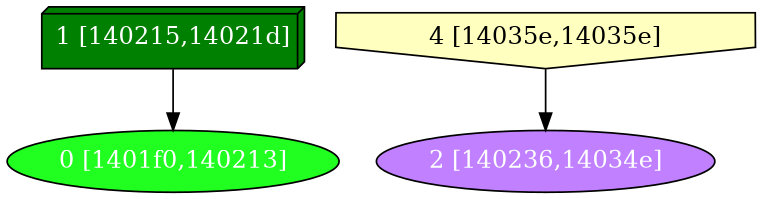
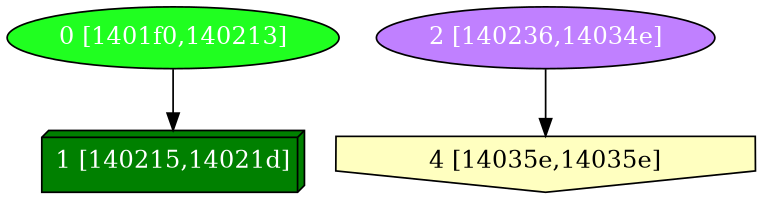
  digraph {
    node [fontcolor="#ffffff" shape=oval style=filled]
    n1 [fillcolor="#20FF20" label="0 [1401f0,140213]"]
    n2 [fillcolor="#008000" label="1 [140215,14021d]" shape=box3d]
    n3 [fillcolor="#C080FF" label="2 [140236,14034e]"]
    n4 [fillcolor="#FFFFC0" fontcolor="#000000" label="4 [14035e,14035e]" shape=invhouse]
-   n2 -> n1
-   n4 -> n3
+   n1 -> n2
+   n3 -> n4
  }
